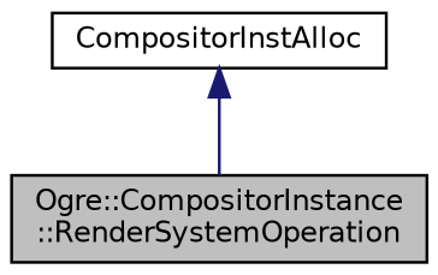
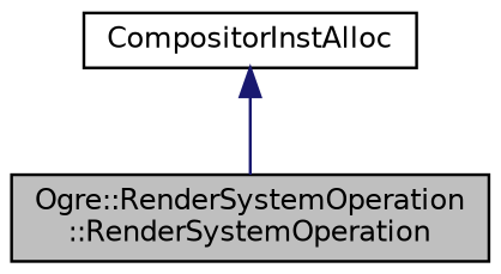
  digraph {
    node [color=black fontname=Helvetica fontsize=10 shape=record]
-   n1 [fillcolor=grey75 fontcolor=black height=0.2 label="Ogre::CompositorInstance\l::RenderSystemOperation" style=filled width=0.4]
+   n1 [fillcolor=grey75 fontcolor=black height=0.2 label="Ogre::RenderSystemOperation\l::RenderSystemOperation" style=filled width=0.4]
    n2 [height=0.2 label=CompositorInstAlloc width=0.4]
    n2 -> n1 [color=midnightblue dir=back fontname=Helvetica fontsize=10 labelfontname=Helvetica labelfontsize=10 style=solid]
  }
